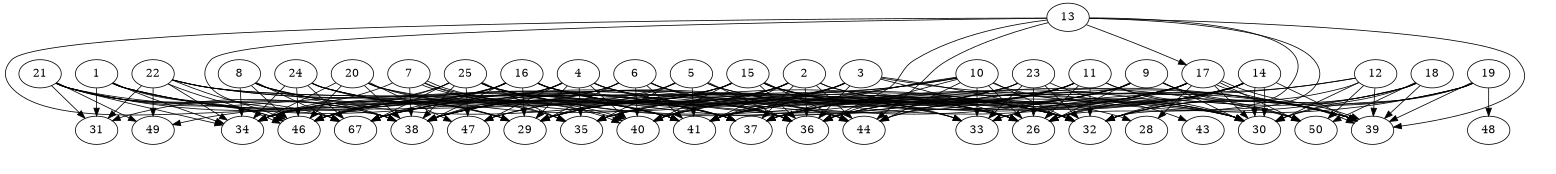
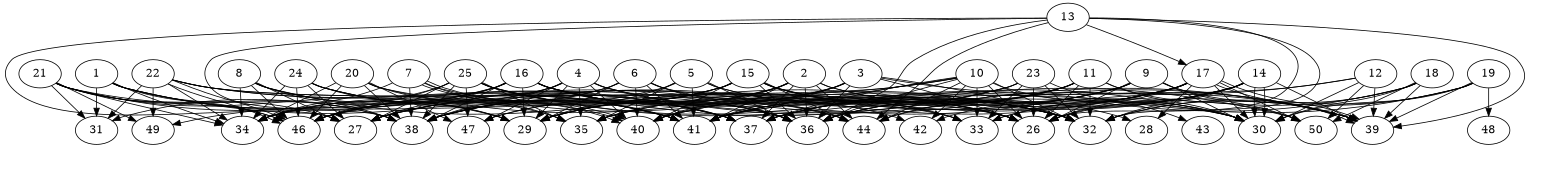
  digraph {
    node [alpha=0.19]
    1 [alpha=0.01 expect_size=26551296]
    31 [alpha=0.20 expect_size=49934336]
    34 [alpha=0.13 expect_size=6942720]
    37 [alpha=0.08 expect_size=20442112]
    38 [alpha=0.16 expect_size=19617792]
    41 [alpha=0.12 expect_size=9488384]
    44 [alpha=0.18 expect_size=27461632]
    46 [alpha=0.18 expect_size=8081408]
    2 [alpha=0.18 expect_size=15234048]
    28 [alpha=0.05 expect_size=29435904]
    29 [alpha=0.05 expect_size=27688960]
    30 [alpha=0.05 expect_size=7989248]
    35 [expect_size=20303872]
    36 [alpha=0.04 expect_size=18892800]
    40 [alpha=0.09 expect_size=44916736]
    3 [alpha=0.16 expect_size=16518144]
    26 [alpha=0.01 expect_size=30434304]
    32 [alpha=0.11 expect_size=33272832]
    39 [alpha=0.16 expect_size=32532480]
    47 [alpha=0.04 expect_size=18037760]
    4 [expect_size=16996352]
    5 [alpha=0.09 expect_size=16055296]
    6 [expect_size=22974464]
-   27 [alpha=0.20 expect_size=30860288 label=67]
+   27 [alpha=0.20 expect_size=30860288]
    7 [alpha=0.06 expect_size=47093760]
    8 [alpha=0.07 expect_size=21354496]
    9 [alpha=0.02 expect_size=38159360]
    50 [alpha=0.13 expect_size=17801216]
    10 [alpha=0.15 expect_size=52331520]
    33 [alpha=0.17 expect_size=15183872]
+   42 [alpha=0.18 expect_size=9012224]
    11 [alpha=0.15 expect_size=40821760]
    12 [alpha=0.14 expect_size=44083200]
    13 [alpha=0.14 expect_size=39195648]
    17 [expect_size=48676864]
    14 [alpha=0.16 expect_size=29903872]
    15 [alpha=0.02 expect_size=28677120]
    16 [alpha=0.00 expect_size=50649088]
    49 [alpha=0.06 expect_size=27551744]
    18 [expect_size=15767552]
    19 [alpha=0.12 expect_size=32594944]
    48 [alpha=0.01 expect_size=36748288]
    20 [alpha=0.18 expect_size=37743616]
    21 [alpha=0.13 expect_size=26501120]
    22 [alpha=0.12 expect_size=13685760]
    23 [alpha=0.17 expect_size=47504384]
    43 [alpha=0.02 expect_size=35143680]
    24 [alpha=0.06 expect_size=34075648]
    25 [expect_size=24733696]
    1 -> 31
    1 -> 34
    1 -> 37
    1 -> 38
    1 -> 41
    1 -> 44
    1 -> 46
    2 -> 37
    2 -> 38
    2 -> 41
    2 -> 44
    2 -> 28
    2 -> 29
    2 -> 30
    2 -> 35
    2 -> 36
    2 -> 40
    3 -> 38
    3 -> 41
    3 -> 36
    3 -> 40
    3 -> 26
    3 -> 32
    3 -> 39
    3 -> 47
    4 -> 34
    4 -> 38
    4 -> 46
    4 -> 29
    4 -> 35
    4 -> 36
    4 -> 40
    4 -> 32
    4 -> 39
    4 -> 47
    5 -> 34
    5 -> 41
    5 -> 29
    5 -> 35
    5 -> 36
    5 -> 26
    5 -> 32
    6 -> 38
    6 -> 41
    6 -> 44
    6 -> 29
    6 -> 36
    6 -> 40
    6 -> 32
    6 -> 27
    7 -> 34
    7 -> 38
    7 -> 35
    7 -> 40
    7 -> 40
    7 -> 32
    8 -> 34
    8 -> 38
    8 -> 46
    8 -> 29
    8 -> 40
    8 -> 26
    8 -> 27
    9 -> 41
    9 -> 29
    9 -> 30
    9 -> 36
    9 -> 26
    9 -> 39
    9 -> 27
    9 -> 50
    10 -> 37
    10 -> 38
    10 -> 41
    10 -> 44
    10 -> 46
    10 -> 30
    10 -> 36
    10 -> 26
    10 -> 32
    10 -> 33
+   10 -> 42
    11 -> 37
    11 -> 41
    11 -> 44
    11 -> 30
    11 -> 40
    11 -> 26
    11 -> 32
    11 -> 27
    11 -> 50
    12 -> 41
    12 -> 44
    12 -> 30
-   12 -> 32
    12 -> 39
    12 -> 50
    13 -> 38
    13 -> 44
    13 -> 36
    13 -> 26
    13 -> 32
    13 -> 39
    13 -> 27
    13 -> 17
    17 -> 38
    17 -> 41
    17 -> 28
    17 -> 29
    17 -> 30
    17 -> 35
    17 -> 36
    17 -> 26
    17 -> 39
    17 -> 39
    17 -> 50
+   17 -> 42
    14 -> 37
    14 -> 41
    14 -> 30
    14 -> 30
    14 -> 36
    14 -> 40
    14 -> 26
    14 -> 32
    14 -> 39
    14 -> 33
    15 -> 38
    15 -> 44
    15 -> 46
    15 -> 36
    15 -> 40
    15 -> 26
    15 -> 32
    15 -> 39
    15 -> 47
    15 -> 27
    15 -> 33
    16 -> 31
    16 -> 37
    16 -> 38
    16 -> 46
    16 -> 29
    16 -> 36
    16 -> 26
    16 -> 39
    16 -> 27
    16 -> 33
+   16 -> 42
    16 -> 49
    18 -> 37
    18 -> 30
    18 -> 32
    18 -> 39
    18 -> 50
    18 -> 33
    19 -> 37
    19 -> 30
    19 -> 26
    19 -> 32
    19 -> 39
    19 -> 48
    20 -> 34
    20 -> 38
    20 -> 46
    20 -> 30
    20 -> 35
    20 -> 32
    20 -> 47
    21 -> 31
    21 -> 34
    21 -> 38
    21 -> 41
    21 -> 46
    21 -> 29
    21 -> 30
    21 -> 27
    21 -> 49
    22 -> 31
    22 -> 34
    22 -> 37
    22 -> 41
    22 -> 46
    22 -> 46
    22 -> 26
    22 -> 33
    22 -> 49
    23 -> 46
    23 -> 29
    23 -> 35
    23 -> 26
    23 -> 32
    23 -> 33
    23 -> 43
    24 -> 34
    24 -> 37
    24 -> 41
    24 -> 46
    24 -> 29
    24 -> 36
    24 -> 27
    25 -> 34
    25 -> 37
    25 -> 38
    25 -> 41
    25 -> 46
    25 -> 30
    25 -> 35
    25 -> 47
    25 -> 27
    25 -> 50
  }
